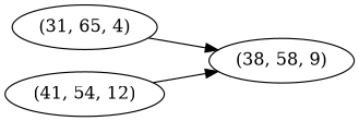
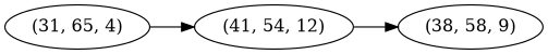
  digraph {
    rankdir=LR
    "(31, 65, 4)"
    "(38, 58, 9)"
    "(41, 54, 12)"
-   "(31, 65, 4)" -> "(38, 58, 9)"
+   "(31, 65, 4)" -> "(41, 54, 12)"
    "(41, 54, 12)" -> "(38, 58, 9)"
  }
